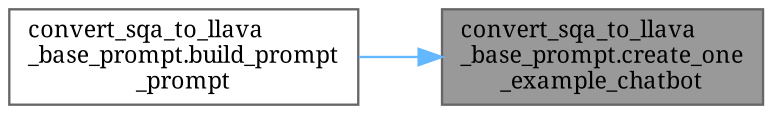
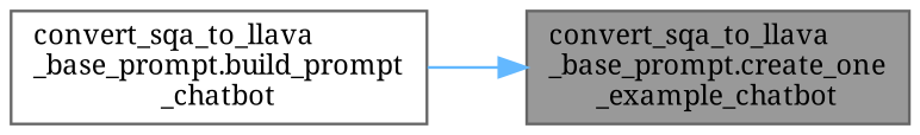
  digraph {
    rankdir=RL
    fontname="Noto Serif"
    node [fontname="Noto Serif" fontsize=10 shape=box style=filled]
    n1 [color=gray40 fillcolor=grey60 fontcolor=black height=0.2 label="convert_sqa_to_llava\l_base_prompt.create_one\l_example_chatbot" width=0.4]
-   n2 [color=grey40 fillcolor=white height=0.2 label="convert_sqa_to_llava\l_base_prompt.build_prompt\l_prompt" width=0.4]
+   n2 [color=grey40 fillcolor=white height=0.2 label="convert_sqa_to_llava\l_base_prompt.build_prompt\l_chatbot" width=0.4]
    n1 -> n2 [color=steelblue1 dir=back fontname="Noto Serif" fontsize=10 labelfontname=Helvetica labelfontsize=10 style=solid]
  }
